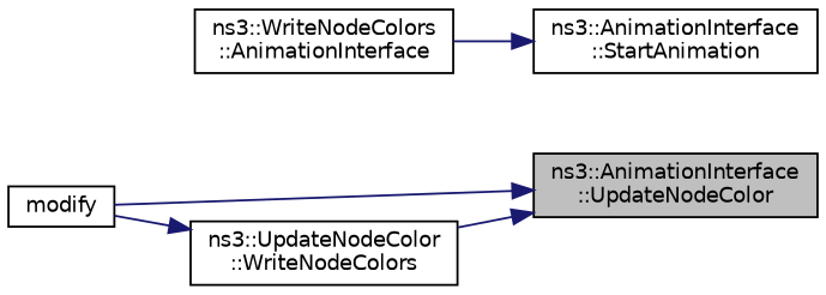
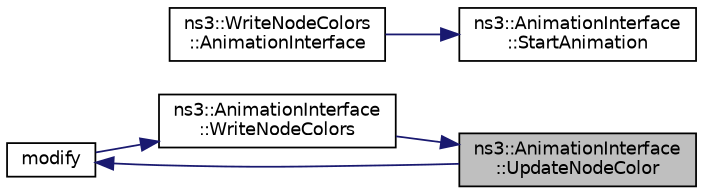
  digraph {
    rankdir=RL
    node [color=black fillcolor=white fontname=Helvetica fontsize=10 shape=record style=filled]
    edge [color=midnightblue dir=back fontname=Helvetica fontsize=10 labelfontname=Helvetica labelfontsize=10 style=solid]
    n1 [fillcolor=grey75 fontcolor=black height=0.2 label="ns3::AnimationInterface\l::UpdateNodeColor" width=0.4]
    n2 [height=0.2 label=modify width=0.4]
-   n3 [height=0.2 label="ns3::UpdateNodeColor\l::WriteNodeColors" width=0.4]
+   n3 [height=0.2 label="ns3::AnimationInterface\l::WriteNodeColors" width=0.4]
    n4 [height=0.2 label="ns3::AnimationInterface\l::StartAnimation" width=0.4]
    n5 [height=0.2 label="ns3::WriteNodeColors\l::AnimationInterface" width=0.4]
-   n1 -> n2
+   n2 -> n1
    n1 -> n3
    n3 -> n2
    n4 -> n5
  }
